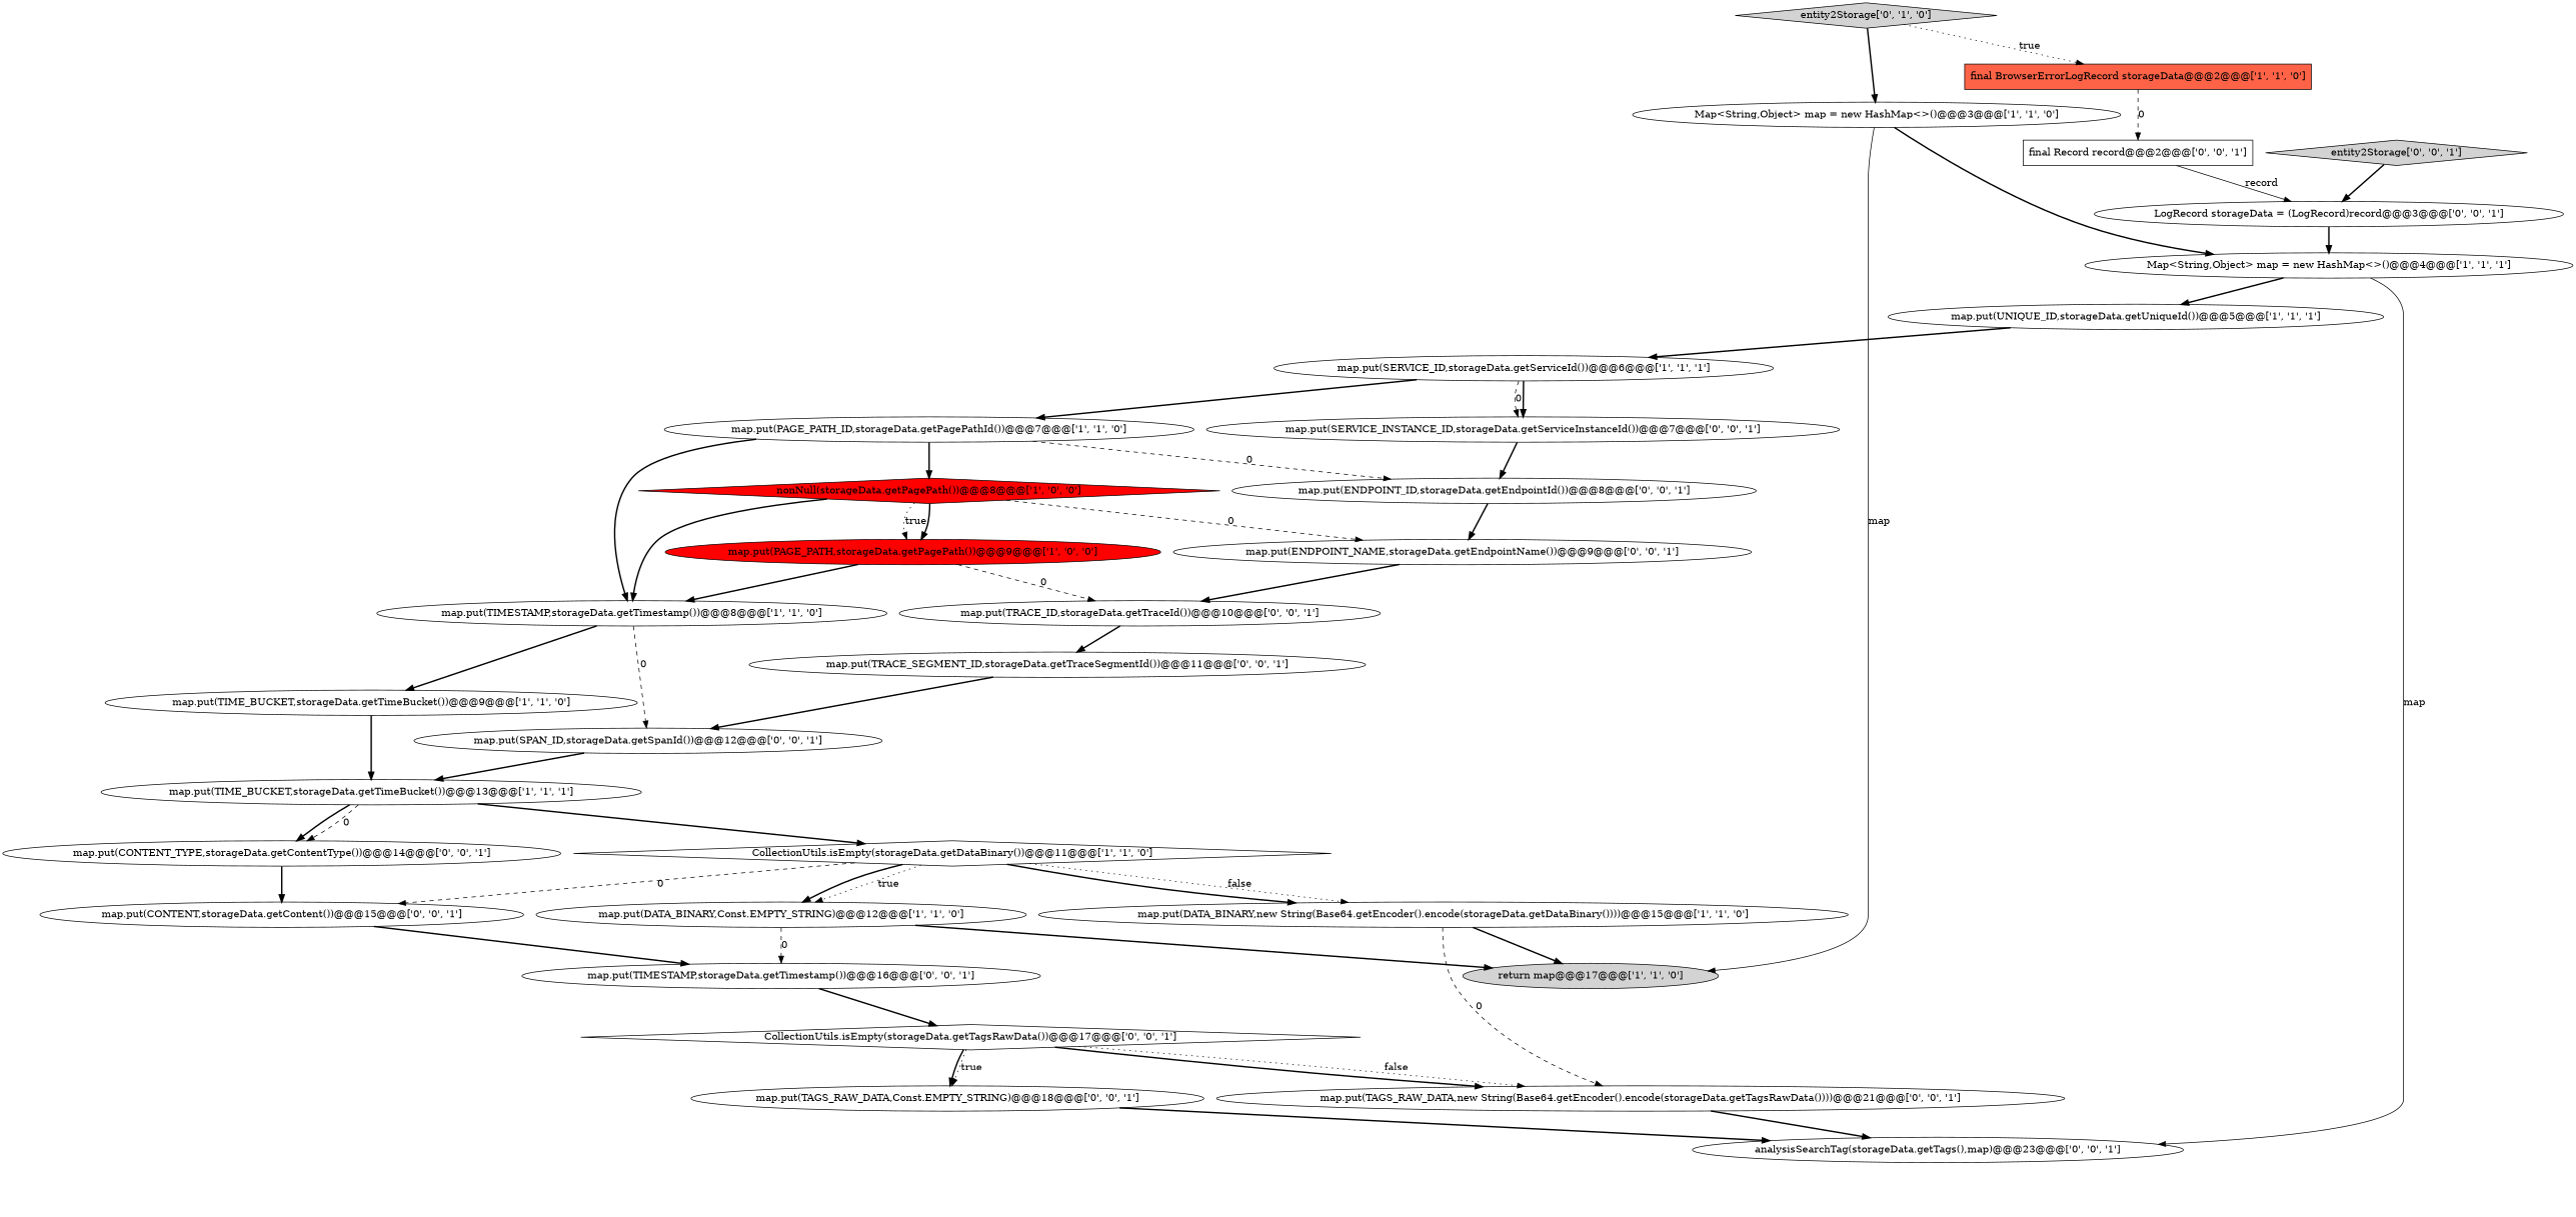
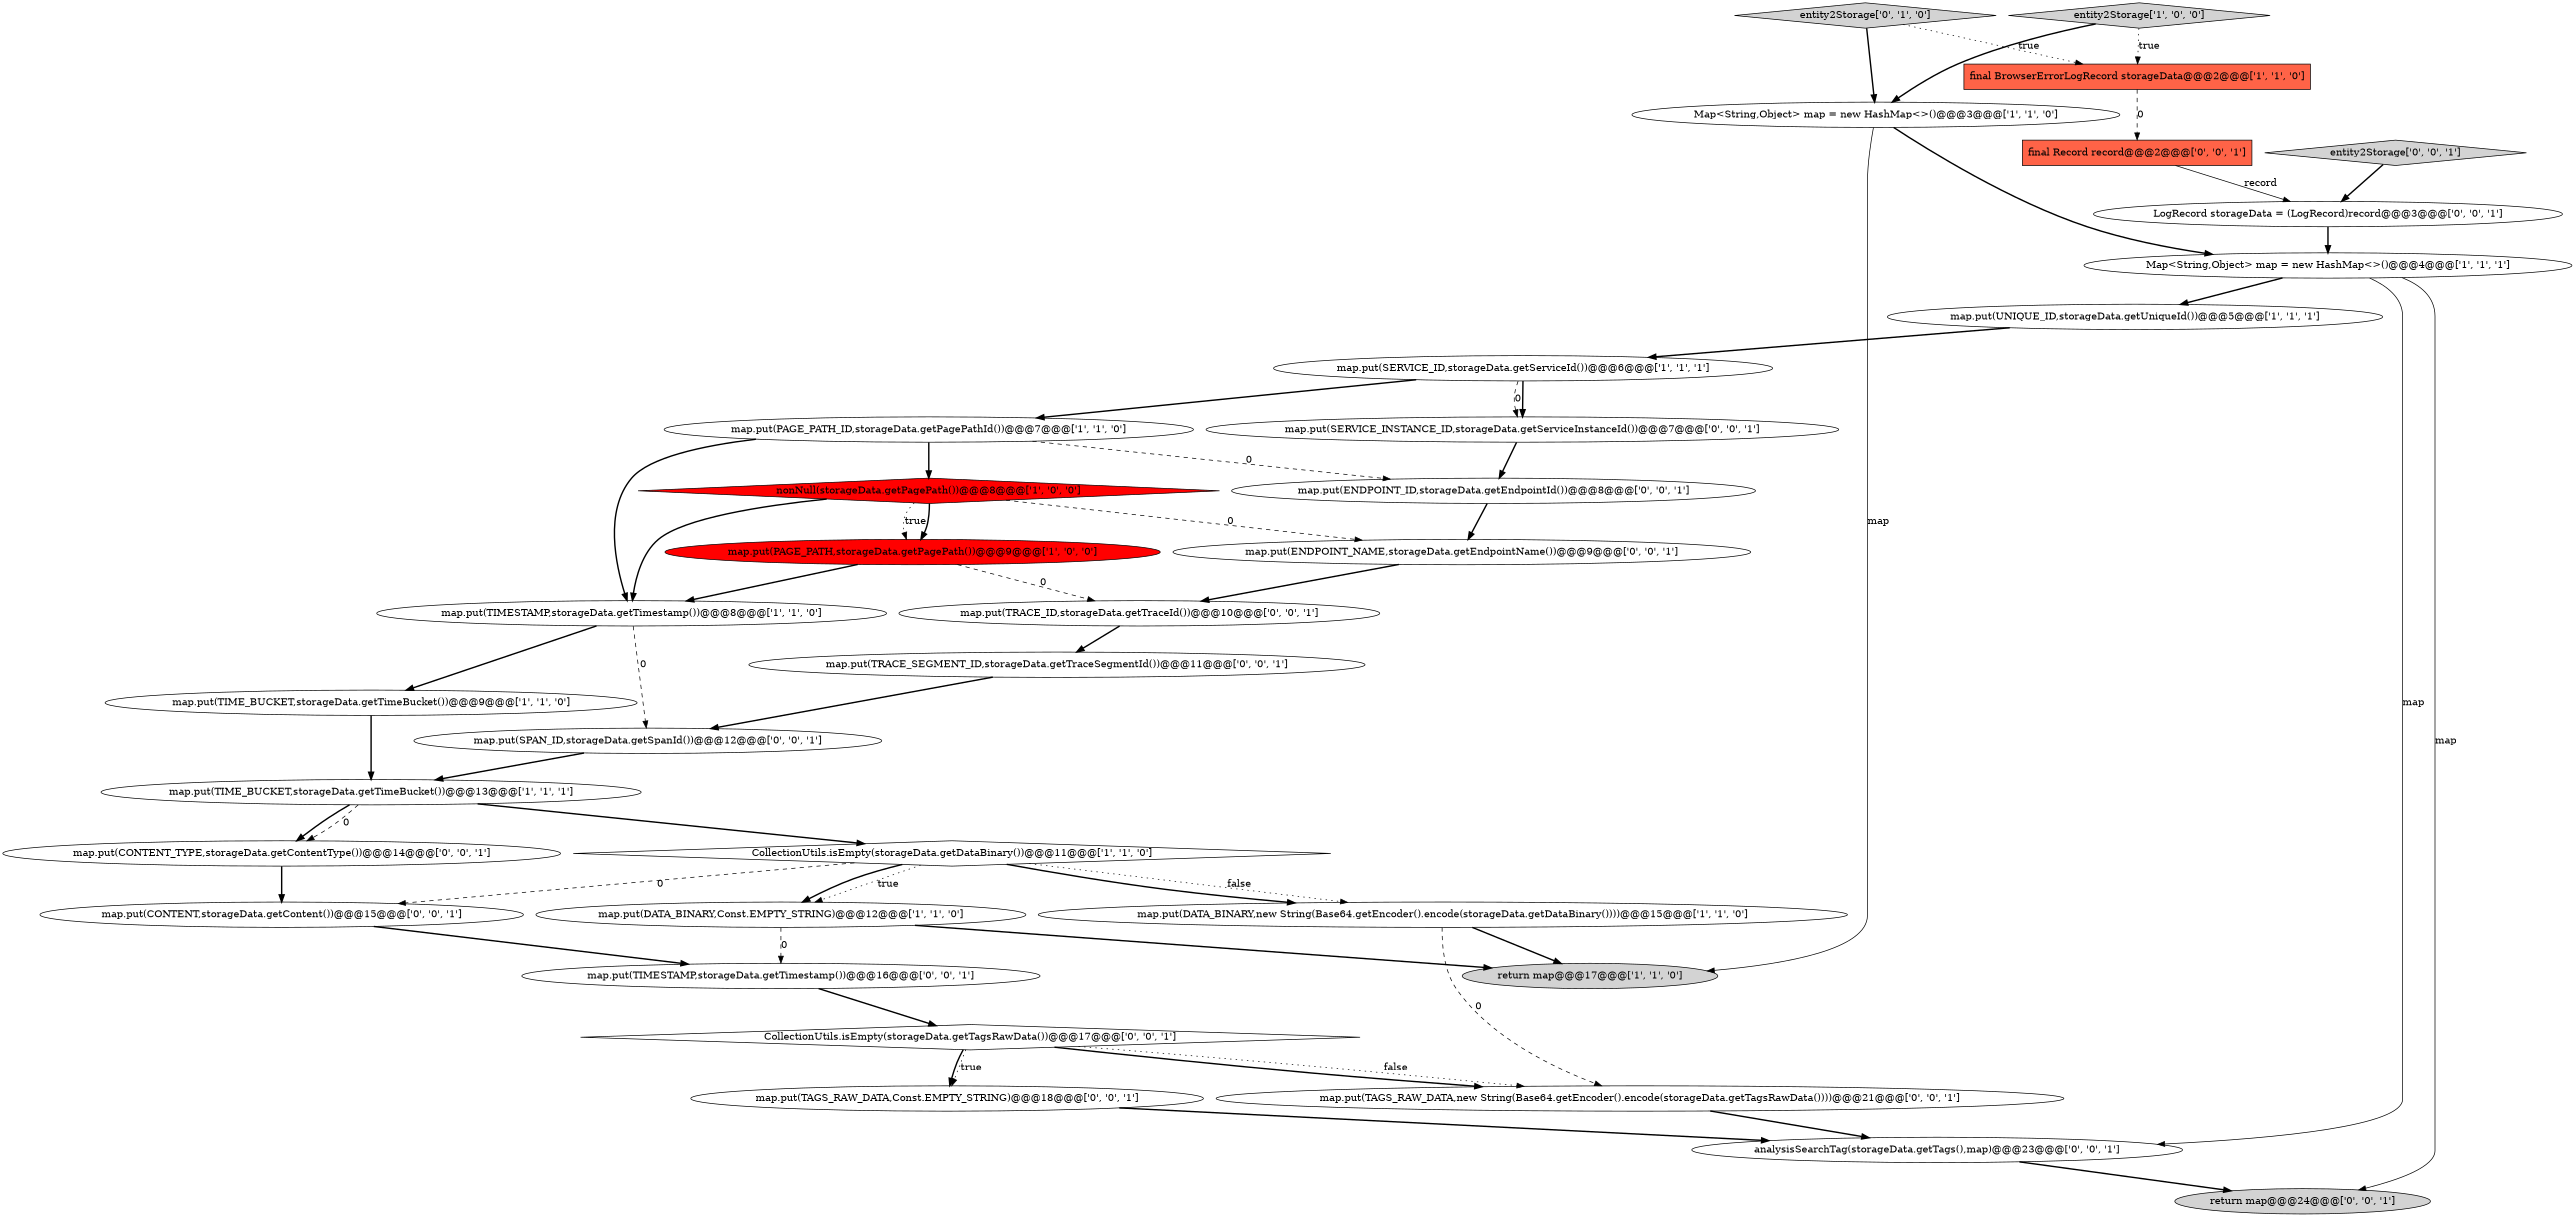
  digraph {
    node [fillcolor=white shape=ellipse style=filled]
    edge [style=bold]
-   n1 [label="final Record record@@@2@@@['0', '0', '1']" shape=box]
+   n1 [fillcolor=tomato label="final Record record@@@2@@@['0', '0', '1']" shape=box]
    n2 [label="LogRecord storageData = (LogRecord)record@@@3@@@['0', '0', '1']"]
    n3 [label="Map<String,Object> map = new HashMap<>()@@@4@@@['1', '1', '1']"]
    n4 [label="map.put(ENDPOINT_ID,storageData.getEndpointId())@@@8@@@['0', '0', '1']"]
    n5 [label="map.put(ENDPOINT_NAME,storageData.getEndpointName())@@@9@@@['0', '0', '1']"]
    n6 [label="map.put(TRACE_ID,storageData.getTraceId())@@@10@@@['0', '0', '1']"]
    n7 [label="CollectionUtils.isEmpty(storageData.getDataBinary())@@@11@@@['1', '1', '0']" shape=diamond]
    n8 [label="map.put(DATA_BINARY,new String(Base64.getEncoder().encode(storageData.getDataBinary())))@@@15@@@['1', '1', '0']"]
    n9 [label="map.put(DATA_BINARY,Const.EMPTY_STRING)@@@12@@@['1', '1', '0']"]
    n10 [label="map.put(CONTENT,storageData.getContent())@@@15@@@['0', '0', '1']"]
    n11 [label="map.put(TAGS_RAW_DATA,new String(Base64.getEncoder().encode(storageData.getTagsRawData())))@@@21@@@['0', '0', '1']"]
    n12 [fillcolor=lightgray label="return map@@@17@@@['1', '1', '0']"]
    n13 [label="map.put(TIMESTAMP,storageData.getTimestamp())@@@16@@@['0', '0', '1']"]
    n14 [label="CollectionUtils.isEmpty(storageData.getTagsRawData())@@@17@@@['0', '0', '1']" shape=diamond]
    n15 [label="map.put(TAGS_RAW_DATA,Const.EMPTY_STRING)@@@18@@@['0', '0', '1']"]
    n16 [label="analysisSearchTag(storageData.getTags(),map)@@@23@@@['0', '0', '1']"]
    n17 [label="map.put(TIME_BUCKET,storageData.getTimeBucket())@@@9@@@['1', '1', '0']"]
    n18 [label="map.put(TIME_BUCKET,storageData.getTimeBucket())@@@13@@@['1', '1', '1']"]
    n19 [label="map.put(CONTENT_TYPE,storageData.getContentType())@@@14@@@['0', '0', '1']"]
    n20 [label="map.put(TRACE_SEGMENT_ID,storageData.getTraceSegmentId())@@@11@@@['0', '0', '1']"]
    n21 [label="map.put(TIMESTAMP,storageData.getTimestamp())@@@8@@@['1', '1', '0']"]
    n22 [label="map.put(SPAN_ID,storageData.getSpanId())@@@12@@@['0', '0', '1']"]
+   n23 [fillcolor=lightgray label="entity2Storage['1', '0', '0']" shape=diamond]
    n24 [label="Map<String,Object> map = new HashMap<>()@@@3@@@['1', '1', '0']"]
    n25 [fillcolor=tomato label="final BrowserErrorLogRecord storageData@@@2@@@['1', '1', '0']" shape=box]
+   n26 [fillcolor=lightgray label="return map@@@24@@@['0', '0', '1']"]
    n27 [label="map.put(SERVICE_ID,storageData.getServiceId())@@@6@@@['1', '1', '1']"]
    n28 [label="map.put(PAGE_PATH_ID,storageData.getPagePathId())@@@7@@@['1', '1', '0']"]
    n29 [label="map.put(SERVICE_INSTANCE_ID,storageData.getServiceInstanceId())@@@7@@@['0', '0', '1']"]
    n30 [fillcolor=red label="nonNull(storageData.getPagePath())@@@8@@@['1', '0', '0']" shape=diamond]
    n31 [fillcolor=lightgray label="entity2Storage['0', '1', '0']" shape=diamond]
    n32 [label="map.put(UNIQUE_ID,storageData.getUniqueId())@@@5@@@['1', '1', '1']"]
    n33 [fillcolor=red label="map.put(PAGE_PATH,storageData.getPagePath())@@@9@@@['1', '0', '0']"]
    n34 [fillcolor=lightgray label="entity2Storage['0', '0', '1']" shape=diamond]
    n1 -> n2 [label=record style=solid]
    n2 -> n3
    n3 -> n16 [label=map style=solid]
+   n3 -> n26 [label=map style=solid]
    n3 -> n32
    n4 -> n5
    n5 -> n6
    n6 -> n20
    n7 -> n8 [label=false style=dotted]
    n7 -> n8
    n7 -> n9 [label=true style=dotted]
    n7 -> n9
    n7 -> n10 [label=0 style=dashed]
    n8 -> n11 [label=0 style=dashed]
    n8 -> n12
    n9 -> n12
    n9 -> n13 [label=0 style=dashed]
    n10 -> n13
    n11 -> n16
    n13 -> n14
    n14 -> n11
    n14 -> n11 [label=false style=dotted]
    n14 -> n15 [label=true style=dotted]
    n14 -> n15
    n15 -> n16
+   n16 -> n26
    n17 -> n18
    n18 -> n7
    n18 -> n19 [label=0 style=dashed]
    n18 -> n19
    n19 -> n10
    n20 -> n22
    n21 -> n17
    n21 -> n22 [label=0 style=dashed]
    n22 -> n18
+   n23 -> n24
+   n23 -> n25 [label=true style=dotted]
    n24 -> n3
    n24 -> n12 [label=map style=solid]
    n25 -> n1 [label=0 style=dashed]
    n27 -> n28
    n27 -> n29 [label=0 style=dashed]
    n27 -> n29
    n28 -> n4 [label=0 style=dashed]
    n28 -> n21
    n28 -> n30
    n29 -> n4
    n30 -> n5 [label=0 style=dashed]
    n30 -> n21
    n30 -> n33 [label=true style=dotted]
    n30 -> n33
    n31 -> n24
    n31 -> n25 [label=true style=dotted]
    n32 -> n27
    n33 -> n6 [label=0 style=dashed]
    n33 -> n21
    n34 -> n2
  }
